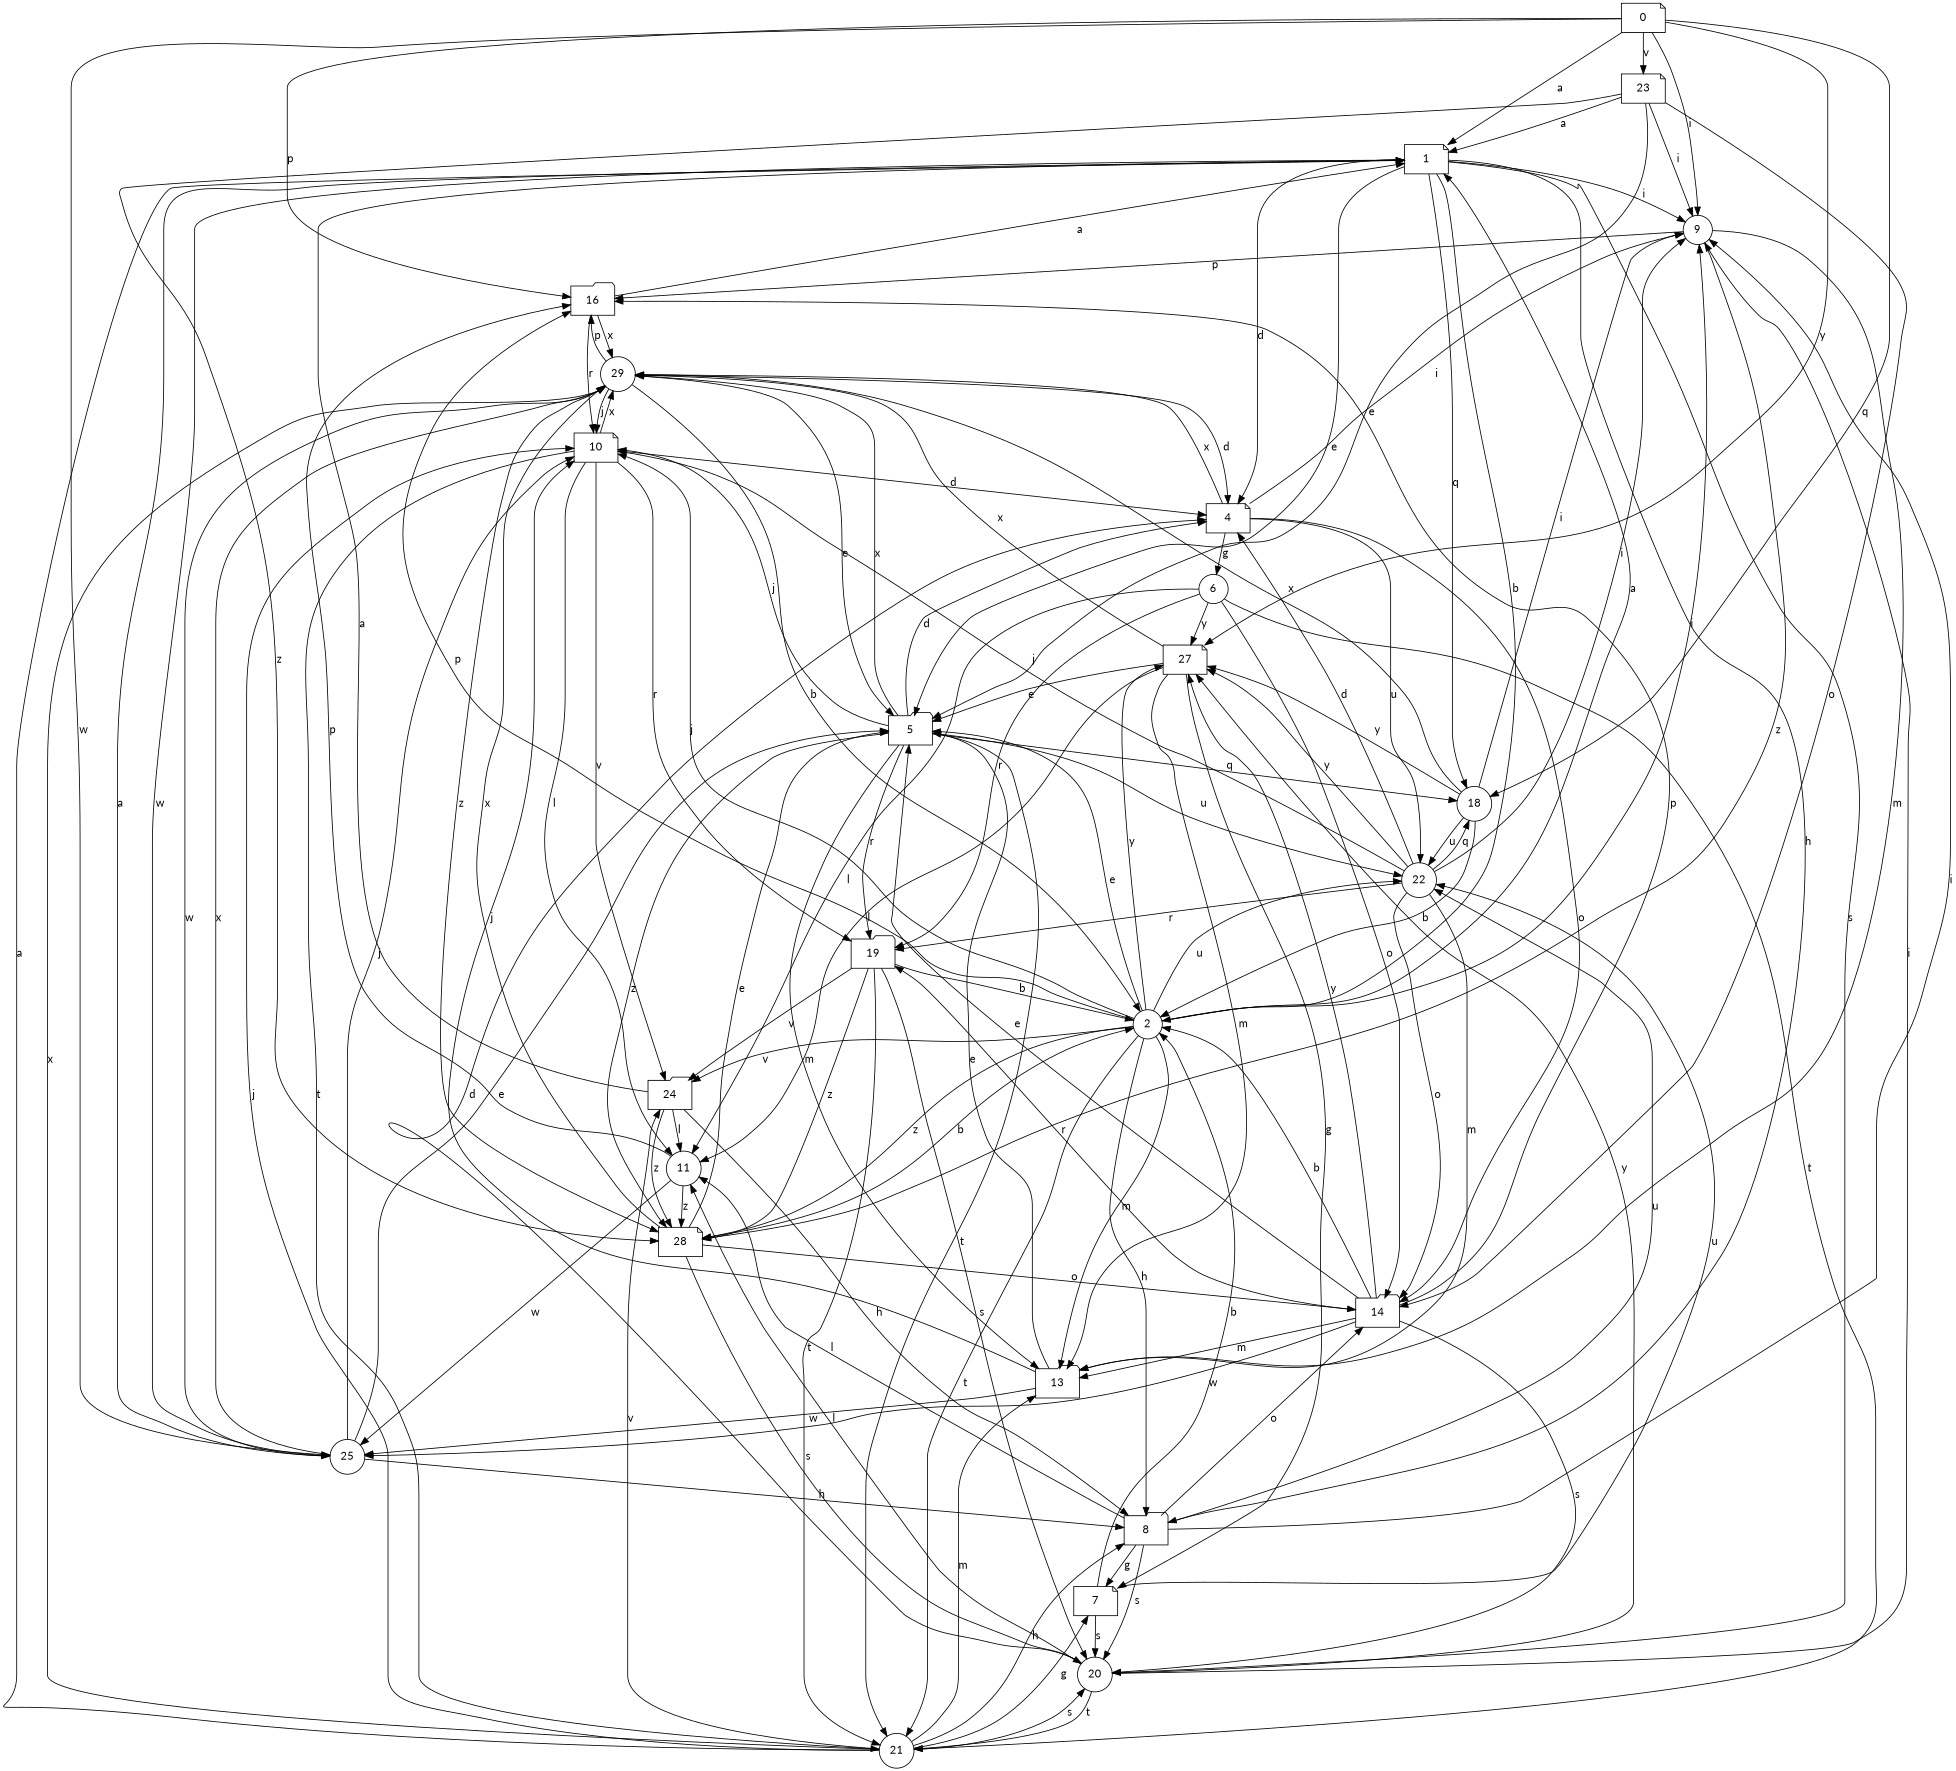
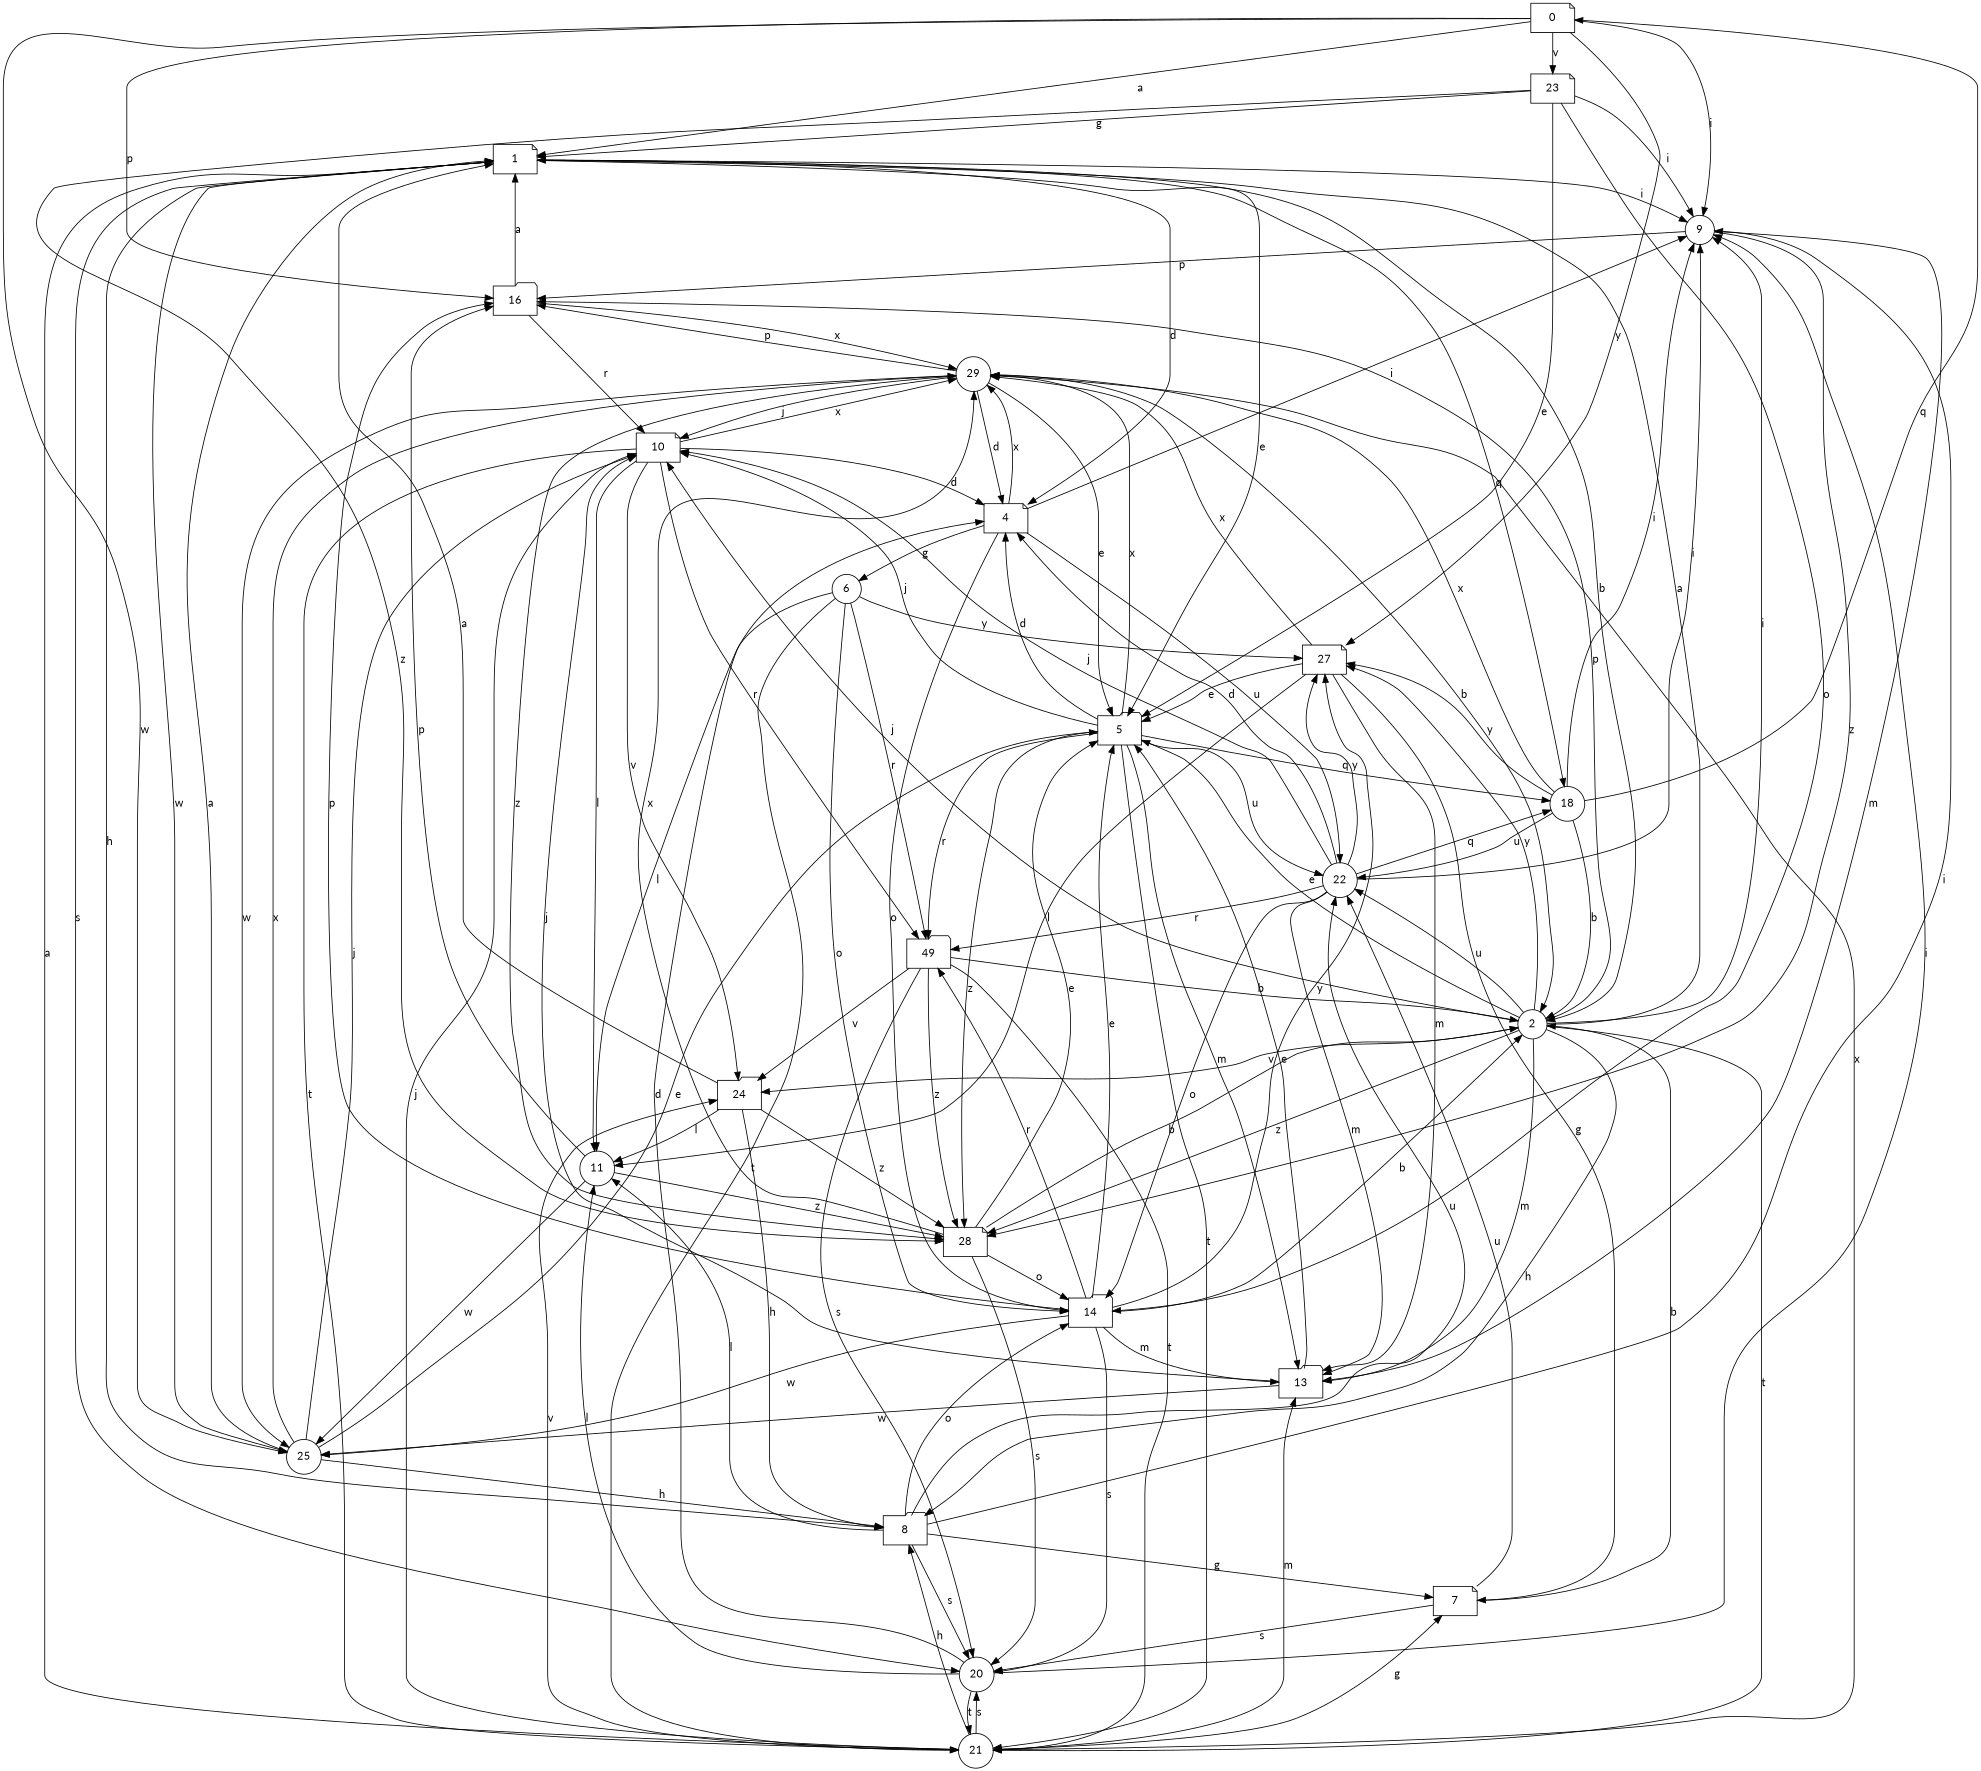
  strict digraph {
    fontname=Lato
    node [fontname=Lato shape=circle]
    edge [fontname=Lato]
    0 [shape=note]
    1 [shape=note]
    9
    16 [shape=folder]
    18
    23 [shape=note]
    25
    27 [shape=note]
    2
    4 [shape=note]
    5 [shape=folder]
    8 [shape=folder]
    20
    13 [shape=folder]
    28 [shape=note]
    10 [shape=note]
    n17 [label=29]
    22
    14 [shape=folder]
    11
    7 [shape=note]
    21
    24 [shape=folder]
    6
-   19 [shape=folder]
+   19 [shape=folder label=49]
    0 -> 1 [label=a]
    0 -> 9 [label=i]
    0 -> 16 [label=p]
-   0 -> 18 [label=q]
+   18 -> 0 [label=q]
    0 -> 23 [label=v]
    0 -> 25 [label=w]
    0 -> 27 [label=y]
    1 -> 9 [label=i]
    1 -> 18 [label=q]
    1 -> 25 [label=w]
    1 -> 2 [label=b]
    1 -> 4 [label=d]
    1 -> 5 [label=e]
    1 -> 8 [label=h]
    1 -> 20 [label=s]
    9 -> 16 [label=p]
    9 -> 13 [label=m]
    9 -> 28 [label=z]
    16 -> 1 [label=a]
    16 -> 10 [label=r]
    16 -> n17 [label=x]
    18 -> 9 [label=i]
    18 -> 27 [label=y]
    18 -> 2 [label=b]
    18 -> n17 [label=x]
    18 -> 22 [label=u]
-   23 -> 1 [label=a]
+   23 -> 1 [label=g]
    23 -> 9 [label=i]
    23 -> 5 [label=e]
    23 -> 28 [label=z]
    23 -> 14 [label=o]
    25 -> 1 [label=a]
    25 -> 5 [label=e]
    25 -> 8 [label=h]
    25 -> 10 [label=j]
    25 -> n17 [label=x]
    27 -> 5 [label=e]
    27 -> 13 [label=m]
    27 -> n17 [label=x]
    27 -> 11 [label=l]
    27 -> 7 [label=g]
    2 -> 1 [label=a]
    2 -> 9 [label=i]
    2 -> 16 [label=p]
    2 -> 27 [label=y]
    2 -> 5 [label=e]
    2 -> 8 [label=h]
    2 -> 13 [label=m]
    2 -> 28 [label=z]
    2 -> 10 [label=j]
    2 -> 22 [label=u]
    2 -> 21 [label=t]
    2 -> 24 [label=v]
    4 -> 9 [label=i]
    4 -> n17 [label=x]
    4 -> 22 [label=u]
    4 -> 14 [label=o]
    4 -> 6 [label=g]
    5 -> 18 [label=q]
    5 -> 4 [label=d]
    5 -> 13 [label=m]
    5 -> 28 [label=z]
    5 -> 10 [label=j]
    5 -> n17 [label=x]
    5 -> 22 [label=u]
    5 -> 21 [label=t]
    5 -> 19 [label=r]
    8 -> 9 [label=i]
    8 -> 20 [label=s]
    8 -> 22 [label=u]
    8 -> 14 [label=o]
    8 -> 11 [label=l]
    8 -> 7 [label=g]
    20 -> 9 [label=i]
-   20 -> 27 [label=y]
    20 -> 4 [label=d]
    20 -> 11 [label=l]
    20 -> 21 [label=t]
    13 -> 25 [label=w]
    13 -> 5 [label=e]
    13 -> 10 [label=j]
    28 -> 2 [label=b]
    28 -> 5 [label=e]
    28 -> 20 [label=s]
    28 -> n17 [label=x]
    28 -> 14 [label=o]
    10 -> 4 [label=d]
    10 -> n17 [label=x]
    10 -> 11 [label=l]
    10 -> 21 [label=t]
    10 -> 24 [label=v]
    10 -> 19 [label=r]
    n17 -> 16 [label=p]
    n17 -> 25 [label=w]
    n17 -> 2 [label=b]
    n17 -> 4 [label=d]
    n17 -> 5 [label=e]
    n17 -> 28 [label=z]
    n17 -> 10 [label=j]
    22 -> 9 [label=i]
    22 -> 18 [label=q]
    22 -> 27 [label=y]
    22 -> 4 [label=d]
    22 -> 13 [label=m]
    22 -> 10 [label=j]
    22 -> 14 [label=o]
    22 -> 19 [label=r]
    14 -> 16 [label=p]
    14 -> 25 [label=w]
    14 -> 27 [label=y]
    14 -> 2 [label=b]
    14 -> 5 [label=e]
    14 -> 20 [label=s]
    14 -> 13 [label=m]
    14 -> 19 [label=r]
    11 -> 16 [label=p]
    11 -> 25 [label=w]
    11 -> 28 [label=z]
    7 -> 2 [label=b]
    7 -> 20 [label=s]
    7 -> 22 [label=u]
    21 -> 1 [label=a]
    21 -> 8 [label=h]
    21 -> 20 [label=s]
    21 -> 13 [label=m]
    21 -> 10 [label=j]
    21 -> n17 [label=x]
    21 -> 7 [label=g]
    21 -> 24 [label=v]
    24 -> 1 [label=a]
    24 -> 8 [label=h]
    24 -> 28 [label=z]
    24 -> 11 [label=l]
    6 -> 27 [label=y]
    6 -> 14 [label=o]
    6 -> 11 [label=l]
    6 -> 21 [label=t]
    6 -> 19 [label=r]
    19 -> 2 [label=b]
    19 -> 20 [label=s]
    19 -> 28 [label=z]
    19 -> 21 [label=t]
    19 -> 24 [label=v]
  }
